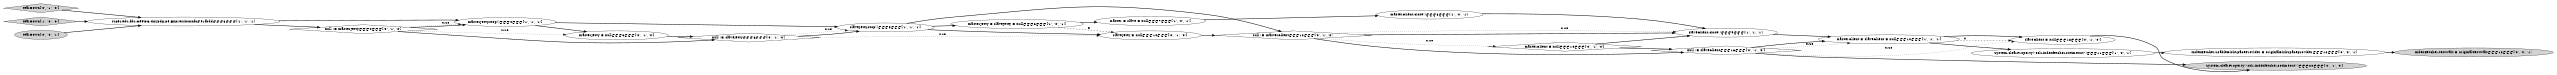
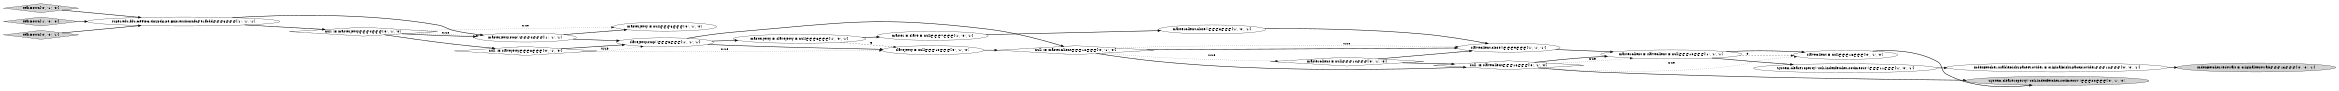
  digraph {
    rankdir=LR
    node [fillcolor=white shape=ellipse style=filled]
    edge [style=bold]
    n1 [fillcolor=lightgray label="tearDown['0', '1', '0']" shape=diamond]
    n2 [label="super.edu.fdu.CPPDG.tinypdg.pe.ExpressionInfo@e1fbdd@@@3@@@['1', '1', '1']"]
    n3 [label="masterJetty.stop()@@@4@@@['1', '1', '1']"]
    n4 [label="null != masterJetty@@@4@@@['0', '1', '0']" shape=diamond]
    n5 [label="slaveJetty.stop()@@@5@@@['1', '1', '1']"]
    n6 [label="masterJetty = slaveJetty = null@@@6@@@['1', '0', '1']"]
    n7 [label="slaveJetty = null@@@10@@@['0', '1', '0']"]
    n8 [label="null != masterClient@@@12@@@['0', '1', '0']" shape=diamond]
    n9 [label="master = slave = null@@@7@@@['1', '0', '1']"]
    n10 [label="slaveClient = null@@@18@@@['0', '1', '0']"]
    n11 [fillcolor=lightgray label="System.clearProperty(\"solr.indexfetcher.sotimeout\")@@@20@@@['0', '1', '0']"]
    n12 [label="masterClient.close()@@@8@@@['1', '0', '1']"]
    n13 [label="masterJetty = null@@@6@@@['0', '1', '0']"]
    n14 [label="null != slaveJetty@@@8@@@['0', '1', '0']" shape=diamond]
    n15 [fillcolor=lightgray label="IndexFetcher.testWait = originalTestWait@@@13@@@['0', '0', '1']"]
    n16 [label="slaveClient.close()@@@9@@@['1', '1', '1']"]
    n17 [label="IndexFetcher.usableDiskSpaceProvider = originalDiskSpaceprovider@@@12@@@['0', '0', '1']"]
    n18 [label="null != slaveClient@@@16@@@['0', '1', '0']" shape=diamond]
    n19 [label="masterClient = null@@@14@@@['0', '1', '0']" shape=diamond]
    n20 [label="masterClient = slaveClient = null@@@10@@@['1', '1', '1']"]
    n21 [fillcolor=lightgray label="tearDown['1', '0', '0']" shape=diamond]
    n22 [label="System.clearProperty(\"solr.indexfetcher.sotimeout\")@@@11@@@['1', '0', '1']"]
-   n23 [fillcolor=lightgray label="tearDown['0', '0', '1']"]
+   n23 [fillcolor=lightgray label="tearDown['0', '0', '1']" shape=diamond]
    n1 -> n2
    n2 -> n3
    n2 -> n4
    n3 -> n5
    n3 -> n13
    n4 -> n3 [label=true style=dotted]
    n4 -> n3
    n4 -> n13 [label=true style=dotted]
    n4 -> n14
    n5 -> n6
    n5 -> n7
    n5 -> n8
    n6 -> n7 [label=9 style=dashed]
    n6 -> n9
    n7 -> n8
    n8 -> n16 [label=true style=dotted]
    n8 -> n16
    n8 -> n18
    n8 -> n19 [label=true style=dotted]
    n9 -> n12
    n10 -> n11
    n12 -> n16
-   n13 -> n14
    n14 -> n5
    n14 -> n5 [label=true style=dotted]
    n14 -> n7 [label=true style=dotted]
    n16 -> n20
    n17 -> n15
    n18 -> n10 [label=true style=dotted]
    n18 -> n11
    n18 -> n20 [label=true style=dotted]
    n18 -> n20
    n19 -> n16
    n19 -> n18
    n20 -> n10
    n20 -> n10 [label=0 style=dashed]
    n20 -> n22
    n21 -> n2
    n22 -> n17
    n23 -> n2
  }
